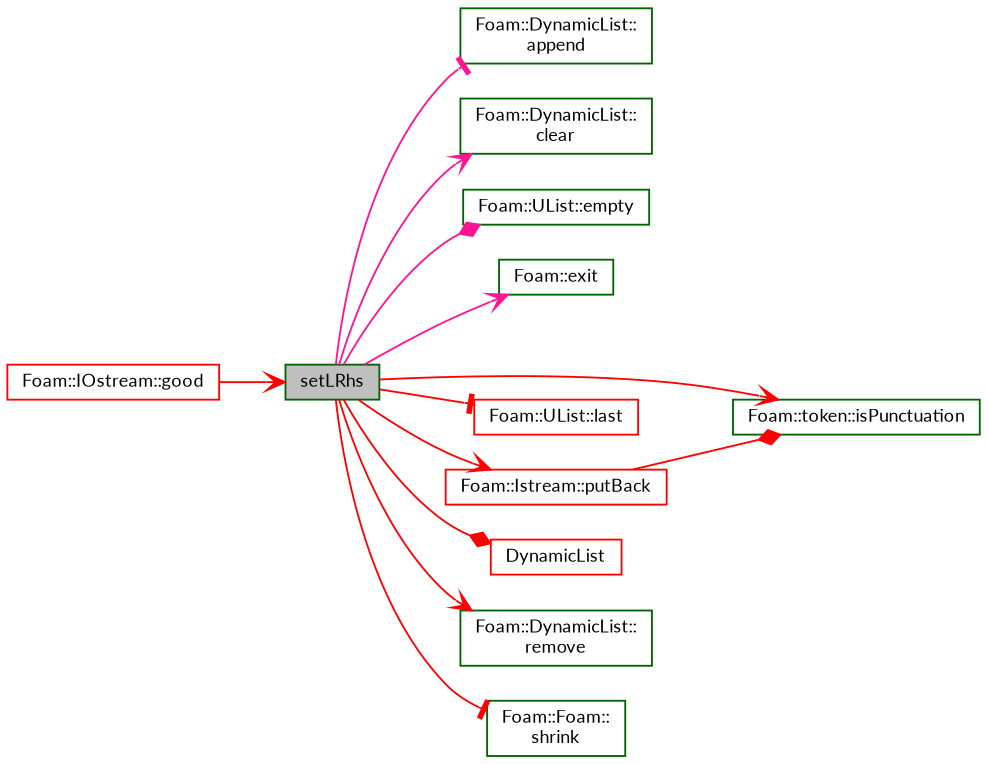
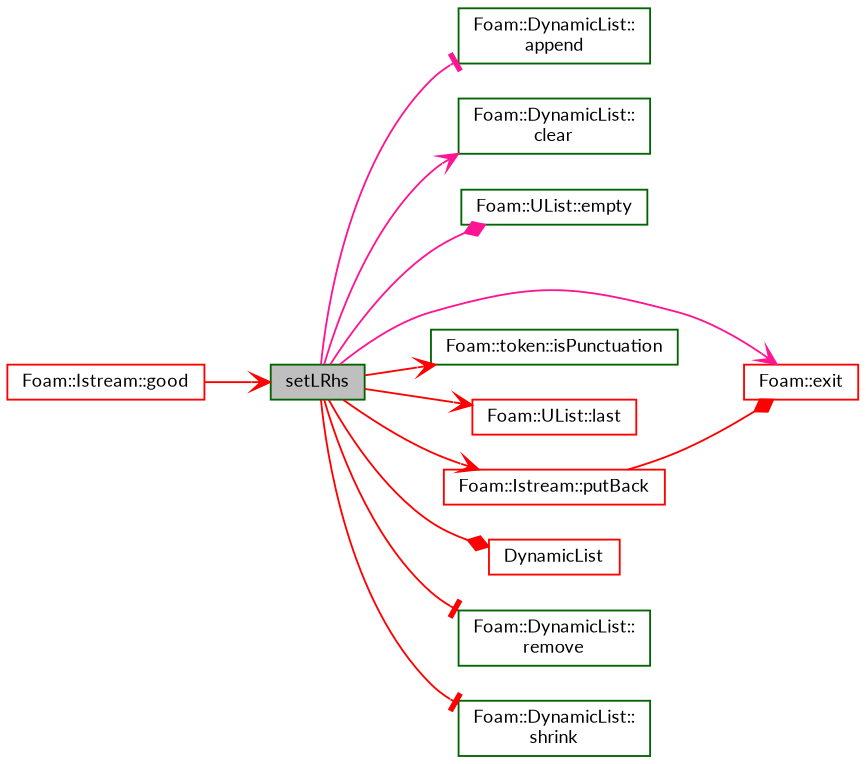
  digraph {
    fontname=Lato
    rankdir=LR
    node [color=darkgreen fontname=Lato fontsize=10 shape=record]
    edge [arrowhead=vee color=red fontname=Lato fontsize=10 labelfontname=Helvetica labelfontsize=10 style=solid]
    n1 [fillcolor=grey75 fontcolor=black height=0.2 label=setLRhs style=filled width=0.4]
    n2 [height=0.2 label="Foam::DynamicList::\lappend" width=0.4]
    n3 [height=0.2 label="Foam::DynamicList::\lclear" width=0.4]
    n4 [height=0.2 label="Foam::UList::empty" width=0.4]
-   n5 [height=0.2 label="Foam::exit" width=0.4]
+   n5 [color=red height=0.2 label="Foam::exit" width=0.4]
    n6 [height=0.2 label="Foam::token::isPunctuation" width=0.4]
    n7 [color=red height=0.2 label="Foam::UList::last" width=0.4]
    n8 [color=red height=0.2 label="Foam::Istream::putBack" width=0.4]
    n9 [color=red height=0.2 label=DynamicList width=0.4]
    n10 [height=0.2 label="Foam::DynamicList::\lremove" width=0.4]
-   n11 [height=0.2 label="Foam::Foam::\lshrink" width=0.4]
-   n12 [color=red height=0.2 label="Foam::IOstream::good" width=0.4]
+   n11 [height=0.2 label="Foam::DynamicList::\lshrink" width=0.4]
+   n12 [color=red height=0.2 label="Foam::Istream::good" width=0.4]
    n1 -> n2 [arrowhead=tee color=deeppink]
    n1 -> n3 [color=deeppink]
    n1 -> n4 [arrowhead=diamond color=deeppink]
    n1 -> n5 [color=deeppink]
    n1 -> n6
-   n1 -> n7 [arrowhead=tee]
+   n1 -> n7
    n1 -> n8
    n1 -> n9 [arrowhead=diamond]
-   n1 -> n10
+   n1 -> n10 [arrowhead=tee]
    n1 -> n11 [arrowhead=tee]
-   n8 -> n6 [arrowhead=diamond]
+   n8 -> n5 [arrowhead=diamond]
    n12 -> n1
  }
